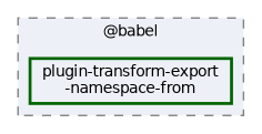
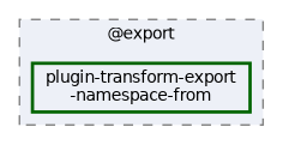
  digraph {
    compound=true
    n1 [color=darkgreen fillcolor="#edf0f7" fontname=Helvetica fontsize=10 height=0.2 label="plugin-transform-export\l-namespace-from" shape=box style="filled,bold" width=0.4]
    subgraph cluster_1 {
      bgcolor="#edf0f7"
      fontname=Helvetica
      fontsize=10
-     label="@babel"
+     label="@export"
      pencolor=grey50
      style="filled,dashed"
      n1
    }
  }
